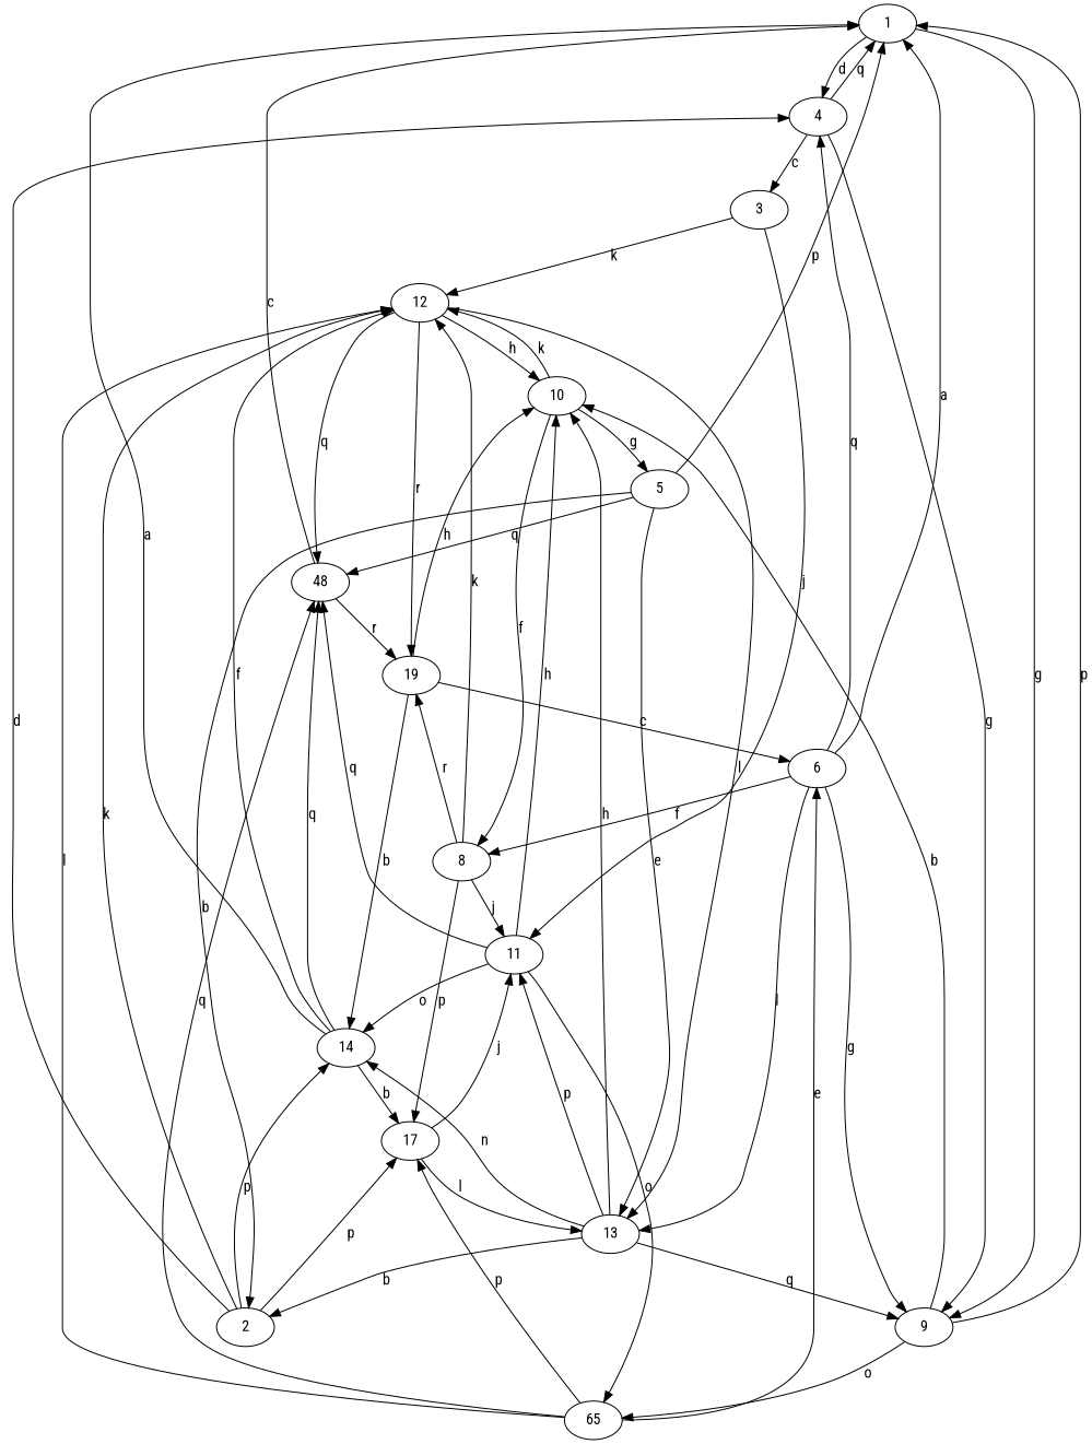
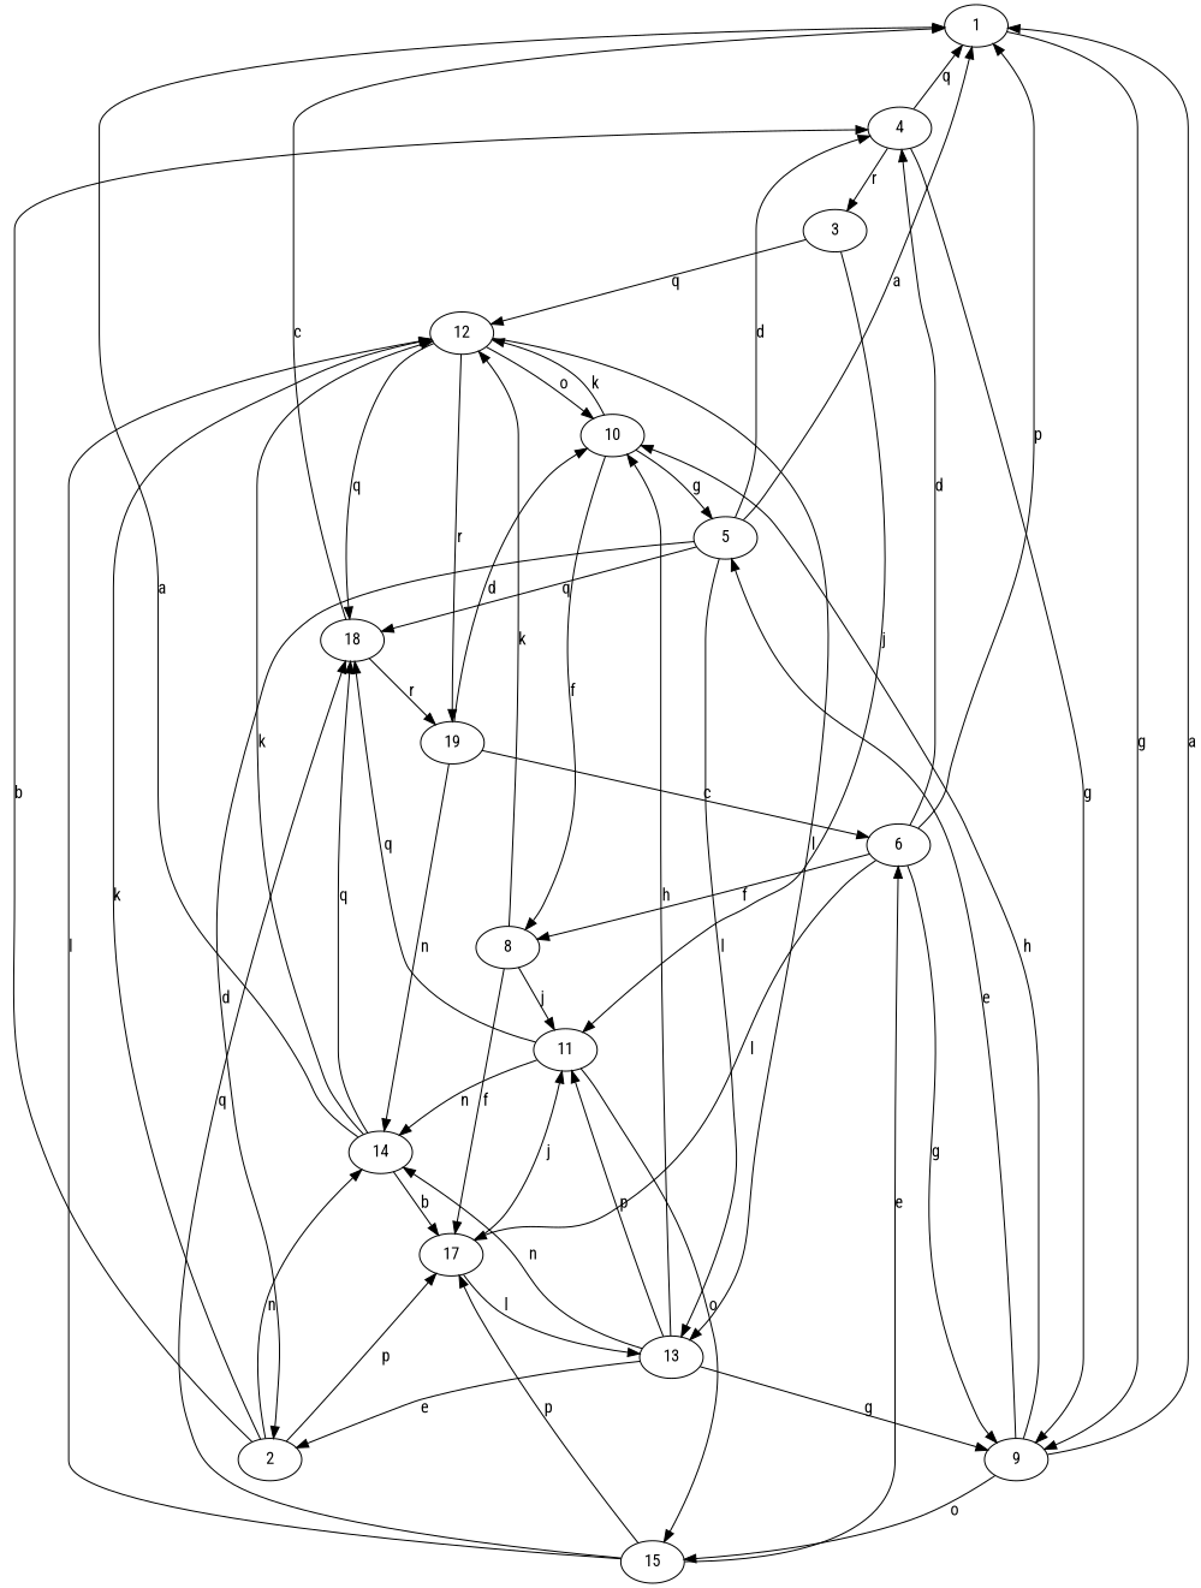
  strict digraph {
    fontname="Roboto Condensed"
    node [fontname="Roboto Condensed"]
    edge [fontname="Roboto Condensed"]
    1
    4
    9
    3
    5
    10
-   15 [label=65]
+   15
    2
    12
    14
    17
    11
    13
-   18 [label=48]
+   18
    19
    6
    8
-   1 -> 4 [label=d]
+   5 -> 4 [label=d]
    1 -> 9 [label=g]
    4 -> 1 [label=q]
    4 -> 9 [label=g]
-   4 -> 3 [label=c]
-   9 -> 1 [label=p]
-   9 -> 10 [label=b]
+   4 -> 3 [label=r]
+   9 -> 1 [label=a]
+   9 -> 5 [label=e]
+   9 -> 10 [label=h]
    9 -> 15 [label=o]
-   3 -> 12 [label=k]
+   3 -> 12 [label=q]
    3 -> 11 [label=j]
-   5 -> 1 [label=p]
-   5 -> 2 [label=b]
-   5 -> 13 [label=e]
+   5 -> 1 [label=a]
+   5 -> 2 [label=d]
+   5 -> 13 [label=l]
    5 -> 18 [label=q]
    10 -> 5 [label=g]
    10 -> 12 [label=k]
    10 -> 8 [label=f]
    15 -> 12 [label=l]
    15 -> 17 [label=p]
    15 -> 18 [label=q]
    15 -> 6 [label=e]
-   2 -> 4 [label=d]
+   2 -> 4 [label=b]
    2 -> 12 [label=k]
-   2 -> 14 [label=p]
+   2 -> 14 [label=n]
    2 -> 17 [label=p]
-   12 -> 10 [label=h]
+   12 -> 10 [label=o]
    12 -> 13 [label=l]
    12 -> 18 [label=q]
    12 -> 19 [label=r]
    14 -> 1 [label=a]
-   14 -> 12 [label=f]
+   14 -> 12 [label=k]
    14 -> 17 [label=b]
    14 -> 18 [label=q]
    17 -> 11 [label=j]
    17 -> 13 [label=l]
-   11 -> 10 [label=h]
    11 -> 15 [label=o]
-   11 -> 14 [label=o]
+   11 -> 14 [label=n]
    11 -> 18 [label=q]
-   13 -> 9 [label=q]
+   13 -> 9 [label=g]
    13 -> 10 [label=h]
-   13 -> 2 [label=b]
+   13 -> 2 [label=e]
    13 -> 14 [label=n]
    13 -> 11 [label=p]
    18 -> 1 [label=c]
    18 -> 19 [label=r]
-   19 -> 10 [label=h]
-   19 -> 14 [label=b]
+   19 -> 10 [label=d]
+   19 -> 14 [label=n]
    19 -> 6 [label=c]
-   6 -> 1 [label=a]
-   6 -> 4 [label=q]
+   6 -> 1 [label=p]
+   6 -> 4 [label=d]
    6 -> 9 [label=g]
-   6 -> 13 [label=l]
+   6 -> 17 [label=l]
    6 -> 8 [label=f]
    8 -> 12 [label=k]
-   8 -> 17 [label=p]
+   8 -> 17 [label=f]
    8 -> 11 [label=j]
-   8 -> 19 [label=r]
  }
